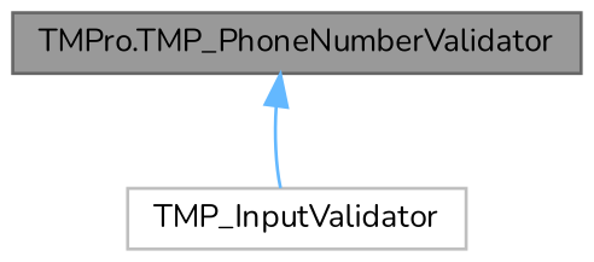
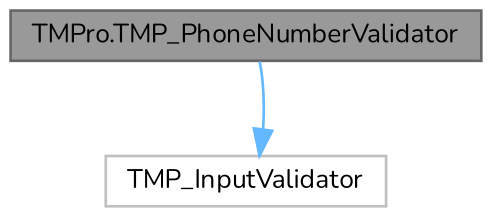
  digraph {
    fontname=Nunito
    node [fontname=Nunito fontsize=10 shape=box style=filled]
    n1 [color=gray40 fillcolor=grey60 fontcolor=black height=0.2 label="TMPro.TMP_PhoneNumberValidator" width=0.4]
    n2 [color=grey75 fillcolor=white height=0.2 label=TMP_InputValidator width=0.4]
-   n1 -> n2 [color=steelblue1 dir=back fontname=Nunito fontsize=10 labelfontname=Helvetica labelfontsize=10 style=solid]
+   n2 -> n1 [color=steelblue1 dir=back fontname=Nunito fontsize=10 labelfontname=Helvetica labelfontsize=10 style=solid]
  }
